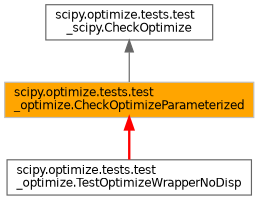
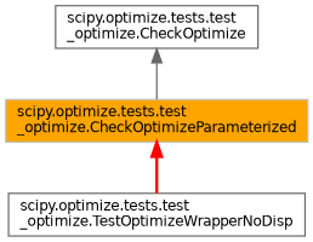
  digraph {
    node [color=gray40 fillcolor=white fontname=Helvetica fontsize=10 shape=box style=filled]
    edge [dir=back fontname=Helvetica fontsize=10 labelfontname=Helvetica labelfontsize=10]
    n1 [fontcolor=black height=0.2 label="scipy.optimize.tests.test\l_optimize.TestOptimizeWrapperNoDisp" width=0.4]
    n2 [color=grey75 fillcolor=orange height=0.2 label="scipy.optimize.tests.test\l_optimize.CheckOptimizeParameterized" width=0.4]
-   n3 [height=0.2 label="scipy.optimize.tests.test\l_scipy.CheckOptimize" width=0.4]
+   n3 [height=0.2 label="scipy.optimize.tests.test\l_optimize.CheckOptimize" width=0.4]
    n2 -> n1 [color=red style=bold]
    n3 -> n2 [color=gray40 style=solid]
  }
